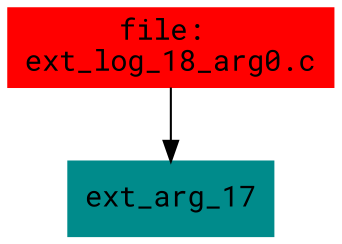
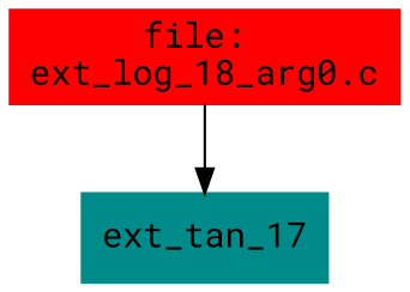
  digraph {
    fontname="Roboto Mono"
    node [shape=box style=filled fontname="Roboto Mono"]
    n1 [color=red label="file: \next_log_18_arg0.c"]
-   n2 [color=cyan4 label=ext_arg_17]
+   n2 [color=cyan4 label=ext_tan_17]
    n1 -> n2 [fontname="Roboto Mono"]
  }
